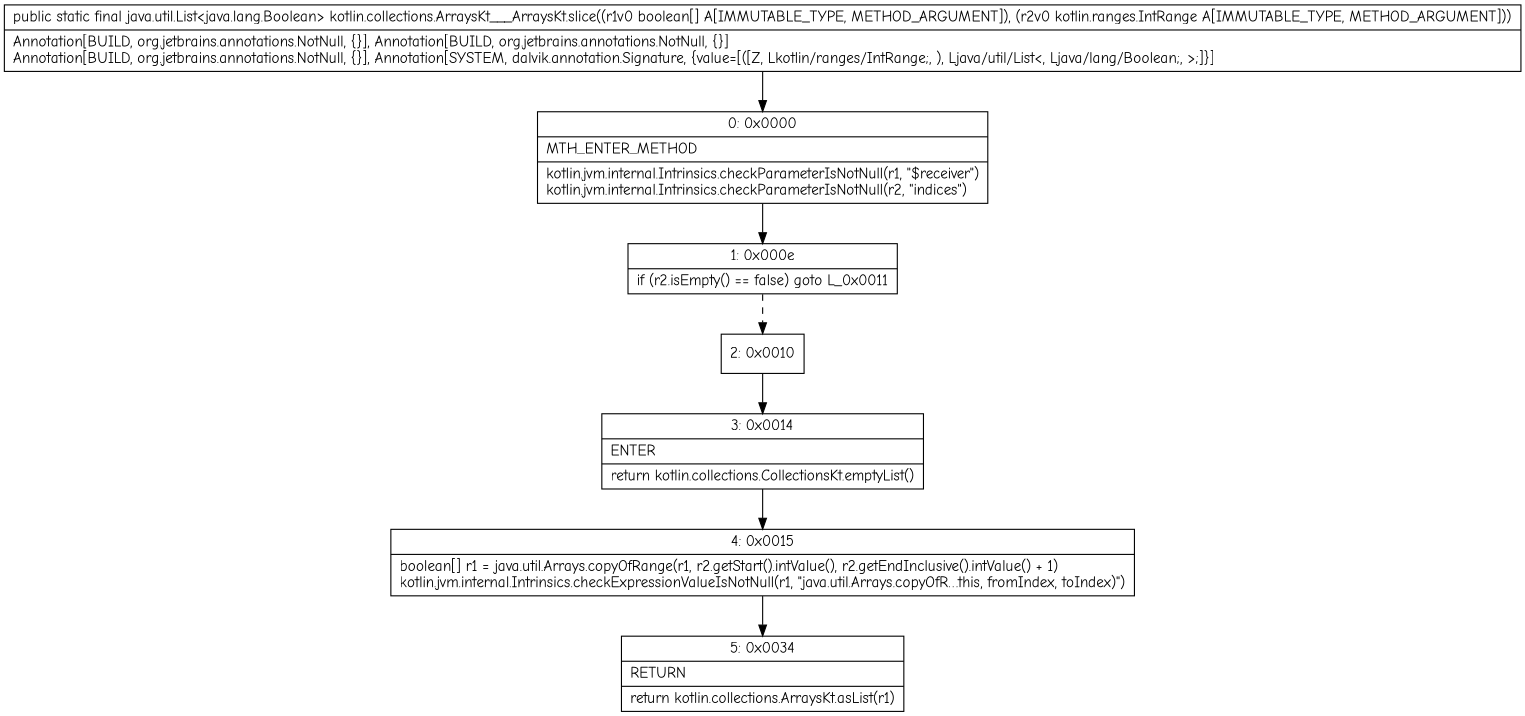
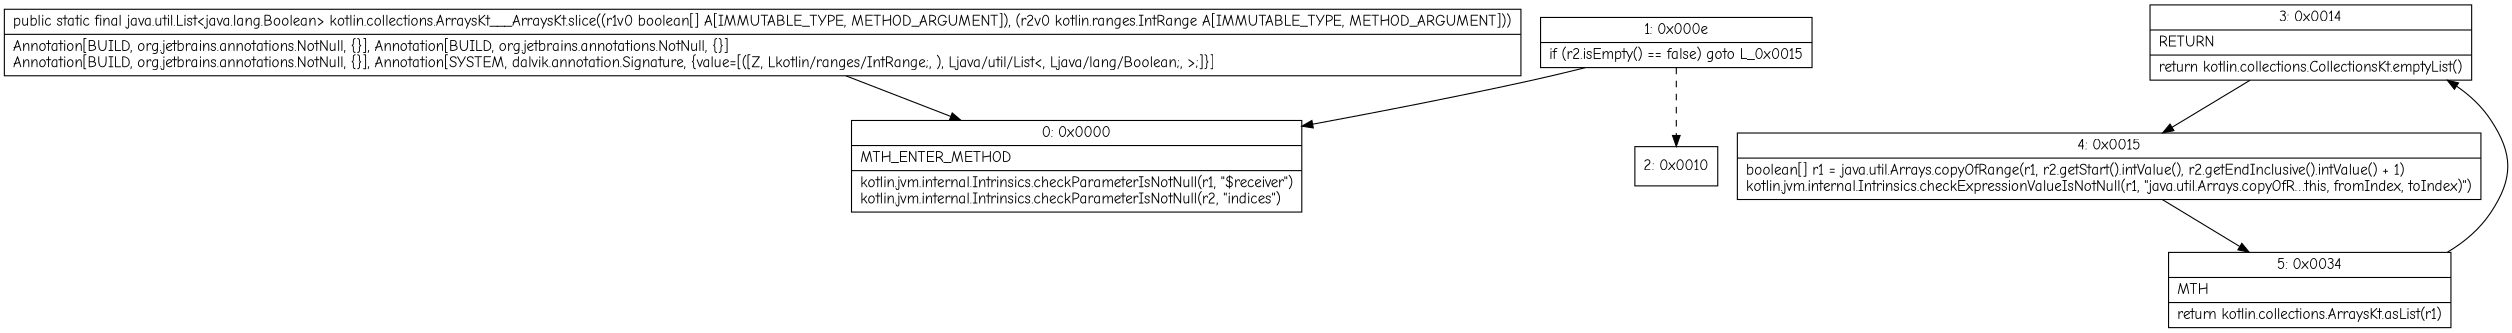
  digraph {
    fontname="Comic Neue"
    node [fontname="Comic Neue" shape=record]
    edge [fontname="Comic Neue"]
    n1 [label="{0\:\ 0x0000|MTH_ENTER_METHOD\l|kotlin.jvm.internal.Intrinsics.checkParameterIsNotNull(r1, \"$receiver\")\lkotlin.jvm.internal.Intrinsics.checkParameterIsNotNull(r2, \"indices\")\l}"]
-   n2 [label="{1\:\ 0x000e|if (r2.isEmpty() == false) goto L_0x0011\l}"]
+   n2 [label="{1\:\ 0x000e|if (r2.isEmpty() == false) goto L_0x0015\l}"]
    n3 [label="{2\:\ 0x0010}"]
-   n4 [label="{3\:\ 0x0014|ENTER\l|return kotlin.collections.CollectionsKt.emptyList()\l}"]
+   n4 [label="{3\:\ 0x0014|RETURN\l|return kotlin.collections.CollectionsKt.emptyList()\l}"]
    n5 [label="{4\:\ 0x0015|boolean[] r1 = java.util.Arrays.copyOfRange(r1, r2.getStart().intValue(), r2.getEndInclusive().intValue() + 1)\lkotlin.jvm.internal.Intrinsics.checkExpressionValueIsNotNull(r1, \"java.util.Arrays.copyOfR…this, fromIndex, toIndex)\")\l}"]
-   n6 [label="{5\:\ 0x0034|RETURN\l|return kotlin.collections.ArraysKt.asList(r1)\l}"]
+   n6 [label="{5\:\ 0x0034|MTH\l|return kotlin.collections.ArraysKt.asList(r1)\l}"]
    n7 [label="{public static final java.util.List\<java.lang.Boolean\> kotlin.collections.ArraysKt___ArraysKt.slice((r1v0 boolean[] A[IMMUTABLE_TYPE, METHOD_ARGUMENT]), (r2v0 kotlin.ranges.IntRange A[IMMUTABLE_TYPE, METHOD_ARGUMENT]))  | Annotation[BUILD, org.jetbrains.annotations.NotNull, \{\}], Annotation[BUILD, org.jetbrains.annotations.NotNull, \{\}]\lAnnotation[BUILD, org.jetbrains.annotations.NotNull, \{\}], Annotation[SYSTEM, dalvik.annotation.Signature, \{value=[([Z, Lkotlin\/ranges\/IntRange;, ), Ljava\/util\/List\<, Ljava\/lang\/Boolean;, \>;]\}]\l}"]
-   n1 -> n2
+   n2 -> n1
    n2 -> n3 [style=dashed]
-   n3 -> n4
+   n6 -> n4
    n4 -> n5
    n5 -> n6
    n7 -> n1
  }
